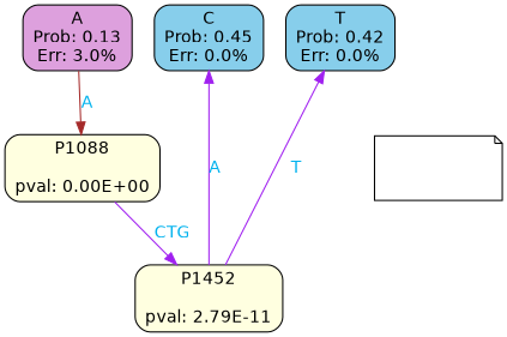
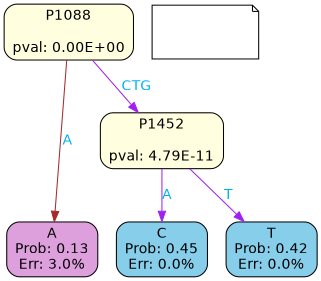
  digraph {
    ranksep=equally
    splines=polylines
    node [color=black fillcolor=skyblue fontname=helvetica shape=box style="filled, rounded"]
    edge [color=purple fontcolor=deepskyblue2 fontname=helvetica]
    n1 [fillcolor=plum label="A\nProb: 0.13\nErr: 3.0%"]
    n2 [label="C\nProb: 0.45\nErr: 0.0%"]
    n3 [label="T\nProb: 0.42\nErr: 0.0%"]
    n4 [align=left fillcolor=white fontcolor=white fontsize=10 label="Response : P2510\nClasses: A|C|T\nIn ACC: 1.0\nOut ACC: 0.93\n" shape=note style=filled]
    n5 [fillcolor=lightyellow label="P1088\n\npval: 0.00E+00"]
-   n6 [fillcolor=lightyellow label="P1452\n\npval: 2.79E-11"]
+   n6 [fillcolor=lightyellow label="P1452\n\npval: 4.79E-11"]
    subgraph sub_1 {
      rank=same
      n1
      n2
      n3
    }
    subgraph sub_2 {
      rank=same
      n4
      n5
    }
-   n1 -> n5 [color=brown label=A]
+   n5 -> n1 [color=brown label=A]
    n5 -> n6 [label=CTG]
    n6 -> n2 [label=A]
    n6 -> n3 [label=T]
  }
